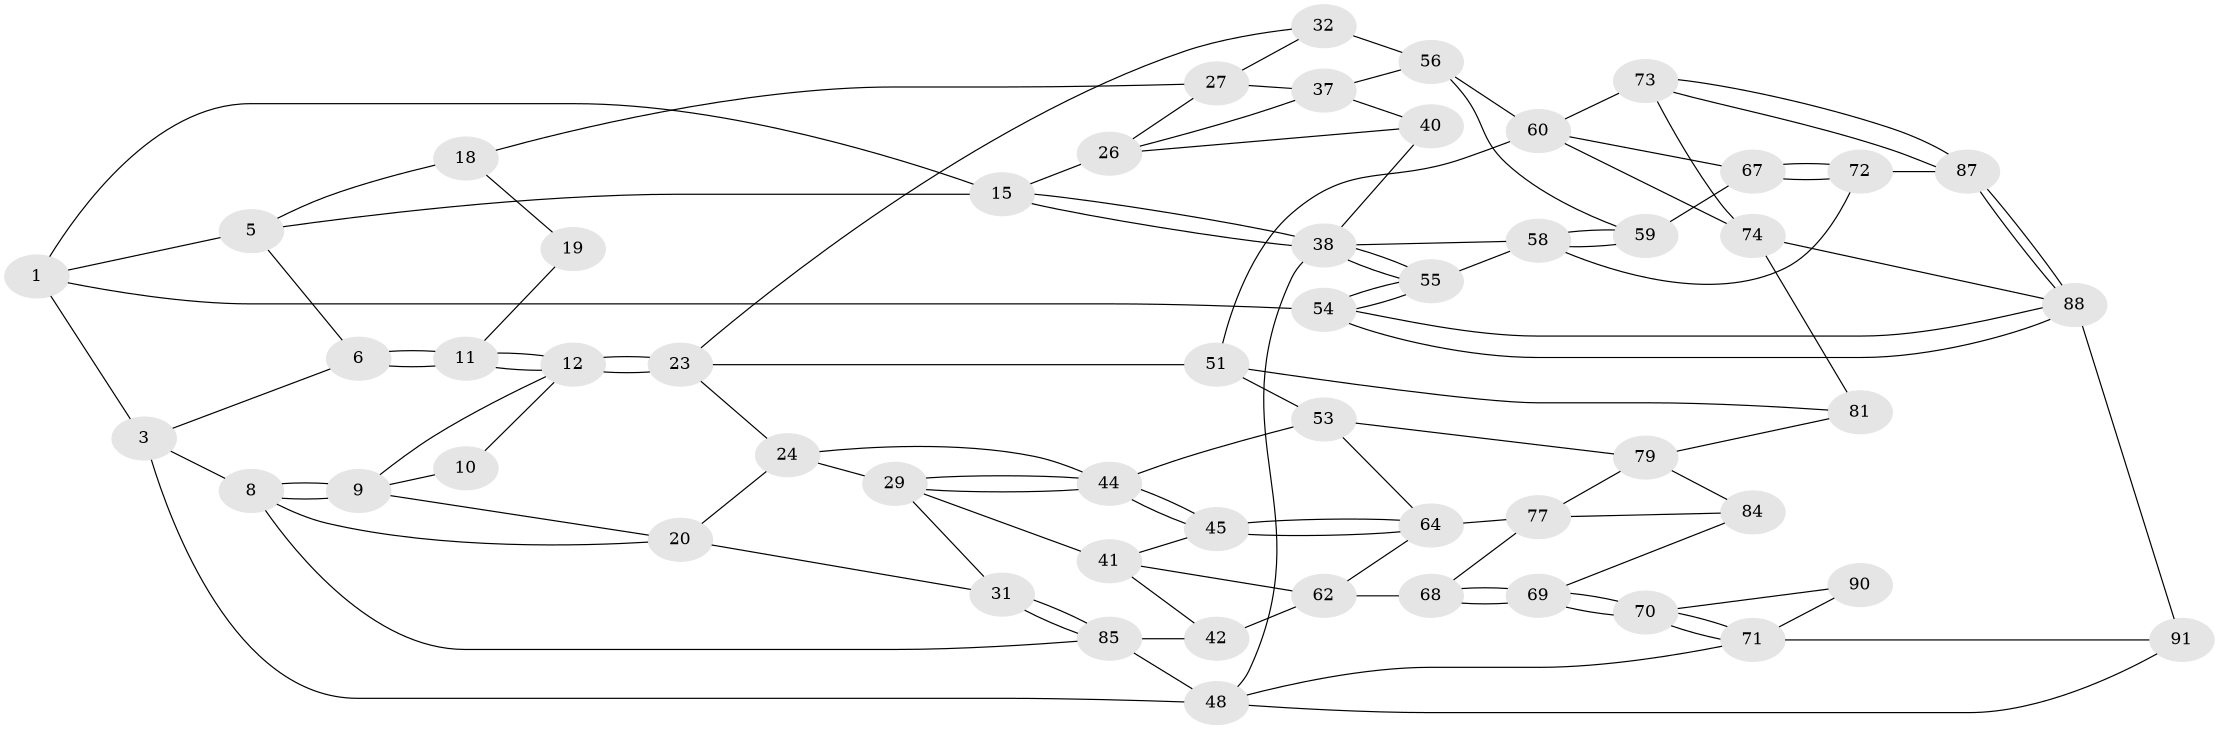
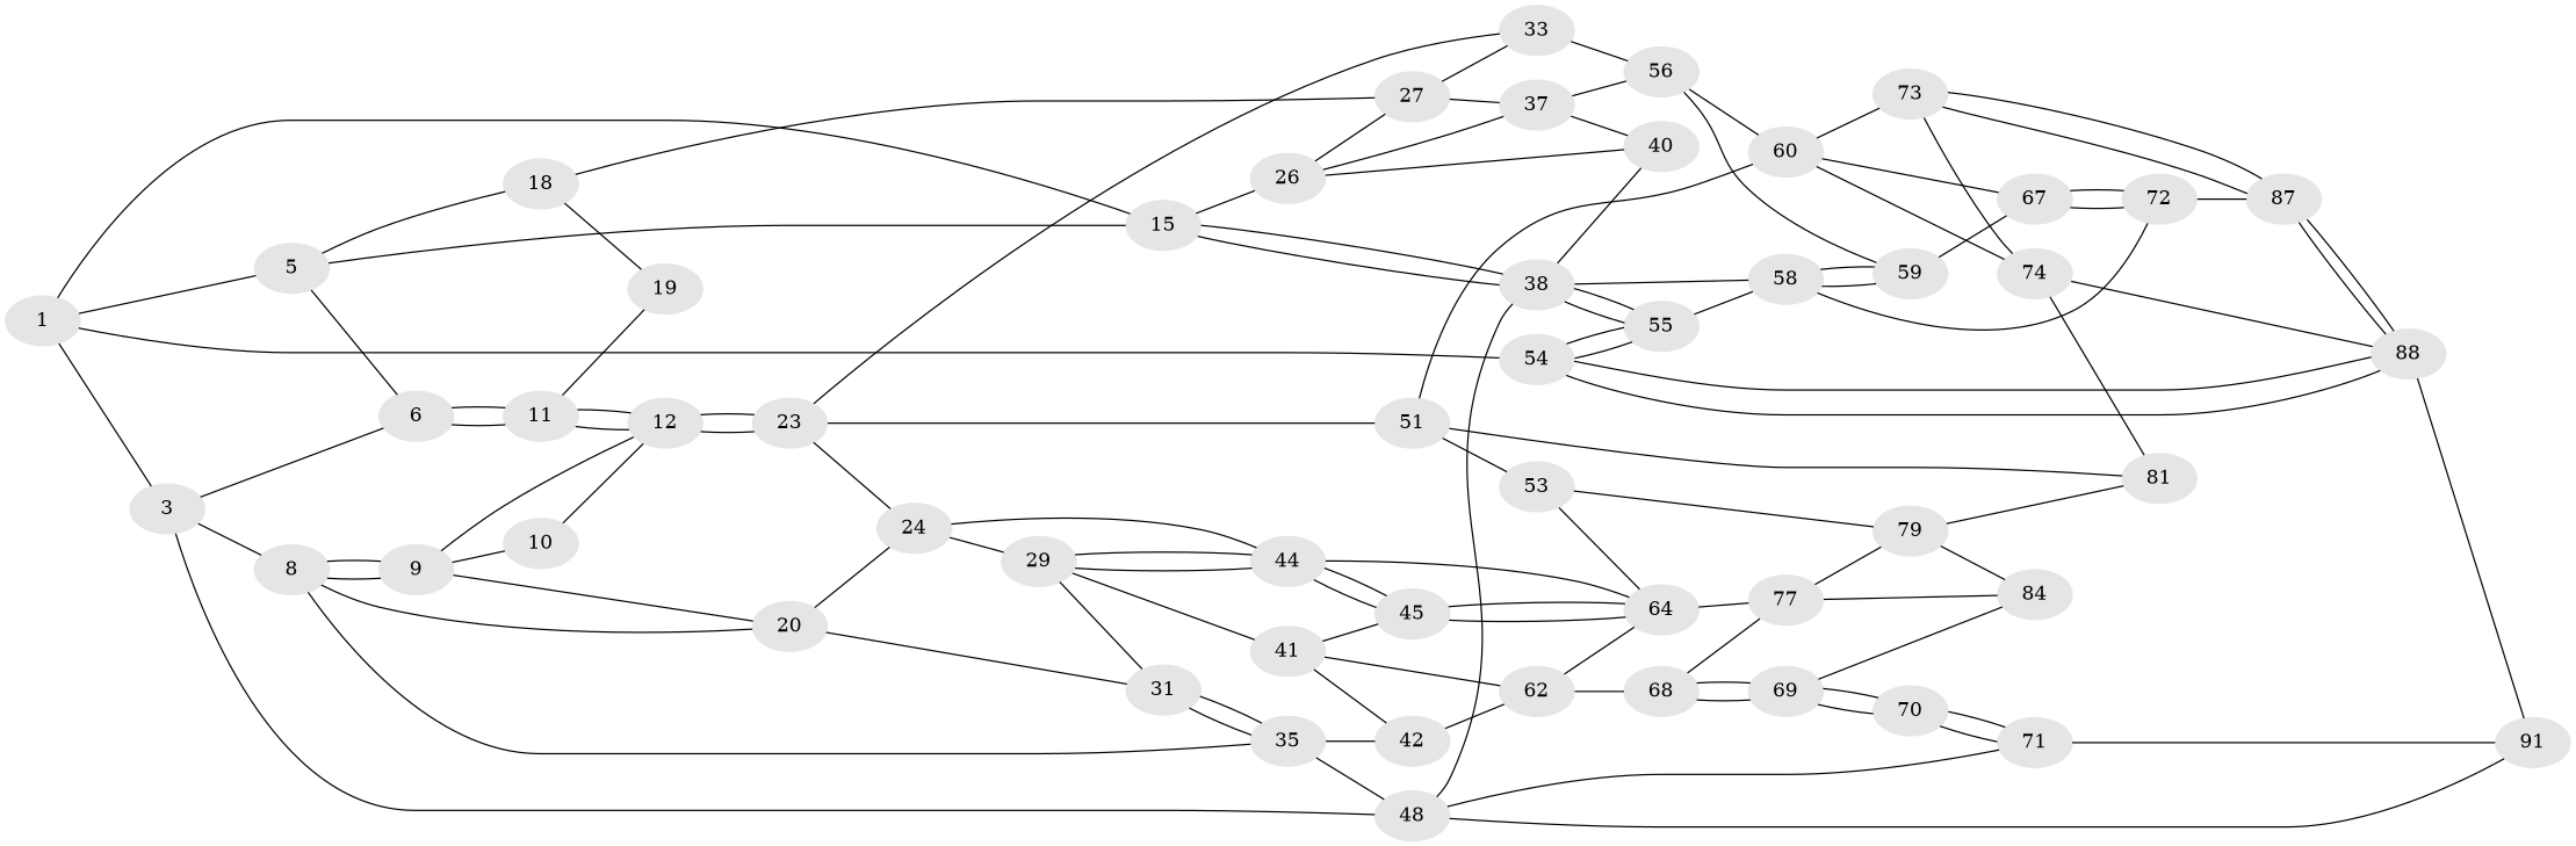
  graph {
    rankdir=LR
    node [color=gray90 style=filled]
    1 [super="+2"]
    3 [super="+4"]
    5 [super="+17"]
    15 [super="+16"]
    54
    6 [super="+7"]
    8 [super="+22"]
    48 [super="+49"]
    18 [super="+28"]
    26 [super="+36"]
    38 [super="+39"]
    55
    88 [super="+89"]
    11
    9 [super="+14"]
    20 [super="+21"]
-   35 [super="+43" label=85]
+   35 [super="+43"]
    71 [super="+92"]
    91
    19
    27 [super="+32"]
    12 [super="+13"]
    10
    24 [super="+25"]
    31
    42
    23 [super="+34"]
-   33 [label=32]
+   33
    51 [super="+52"]
    37 [super="+50"]
    40
    58 [super="+75"]
    29 [super="+30"]
    44 [super="+47"]
    56 [super="+57"]
    53 [super="+63"]
    60 [super="+61"]
    81
    41 [super="+46"]
    45
    62 [super="+66"]
    59
    72 [super="+76"]
    64 [super="+65"]
    68 [super="+78"]
    79 [super="+82"]
    77 [super="+80"]
-   90
    67
    74 [super="+83"]
    73
    84 [super="+86"]
    87
    69 [super="+85"]
    70
    1 -- 3
    1 -- 5
    1 -- 15
    1 -- 54
    3 -- 6
    3 -- 8
    3 -- 48
    5 -- 15
    5 -- 6
    5 -- 18
    15 -- 26
    15 -- 38
    15 -- 38
    54 -- 55
    54 -- 55
    54 -- 88
    54 -- 88
    6 -- 11
    6 -- 11
    8 -- 9
    8 -- 9
    8 -- 20
    8 -- 35
    48 -- 38
    48 -- 71
    48 -- 91
    18 -- 19 [weight=2]
    18 -- 27
    26 -- 27
    26 -- 37
    26 -- 40
    38 -- 55
    38 -- 55
    38 -- 40
    38 -- 58
    55 -- 58
    88 -- 91
    11 -- 19
    11 -- 12
    11 -- 12
    9 -- 20
    9 -- 12
    9 -- 10
    20 -- 24
    20 -- 31
    35 -- 48
    35 -- 42
    71 -- 91
-   71 -- 90
    27 -- 33
    27 -- 37
    12 -- 23
    12 -- 23
    10 -- 12
    24 -- 29
    24 -- 44
    31 -- 35
    31 -- 35
    42 -- 62
    23 -- 24
    23 -- 33
    23 -- 51
    33 -- 56
    51 -- 53
    51 -- 60
    51 -- 81
    37 -- 40
    37 -- 56
    58 -- 59
    58 -- 59
    58 -- 72
    29 -- 31
    29 -- 44
    29 -- 44
    29 -- 41
-   44 -- 53
+   44 -- 64
    44 -- 45
    44 -- 45
    56 -- 60
    56 -- 59
    53 -- 64
    53 -- 79
    60 -- 67
    60 -- 74
    60 -- 73
    41 -- 42
    41 -- 45
    41 -- 62
    45 -- 64
    45 -- 64
    62 -- 64
    62 -- 68
    59 -- 67
    72 -- 87
    64 -- 77
    68 -- 77
    68 -- 69 [weight=2]
    68 -- 69
    79 -- 81
    79 -- 84
    77 -- 79
    77 -- 84
    67 -- 72
    67 -- 72
    74 -- 88
    74 -- 81
    73 -- 74
    73 -- 87
    73 -- 87
    87 -- 88
    87 -- 88
    69 -- 84
    69 -- 70
    69 -- 70
    70 -- 71
    70 -- 71
-   70 -- 90
  }
